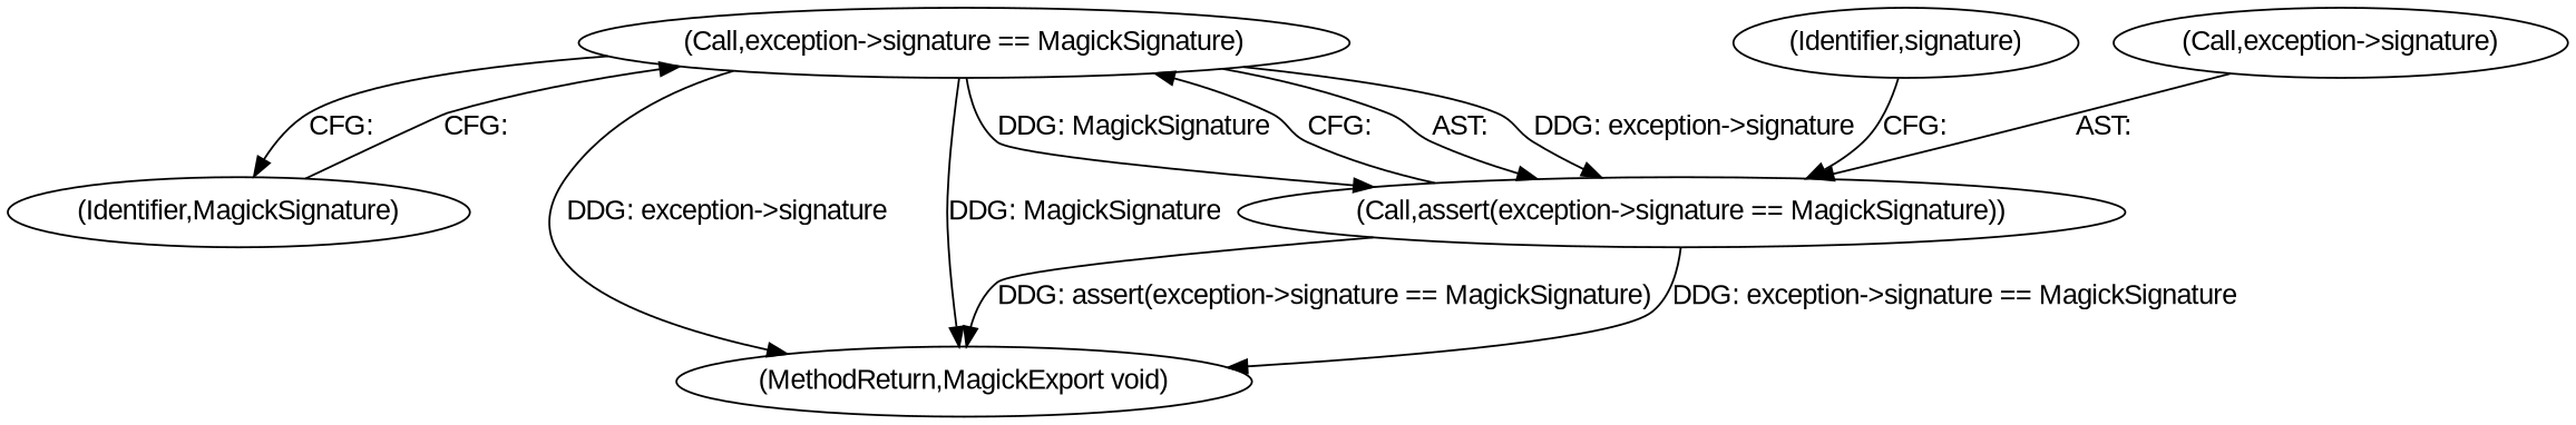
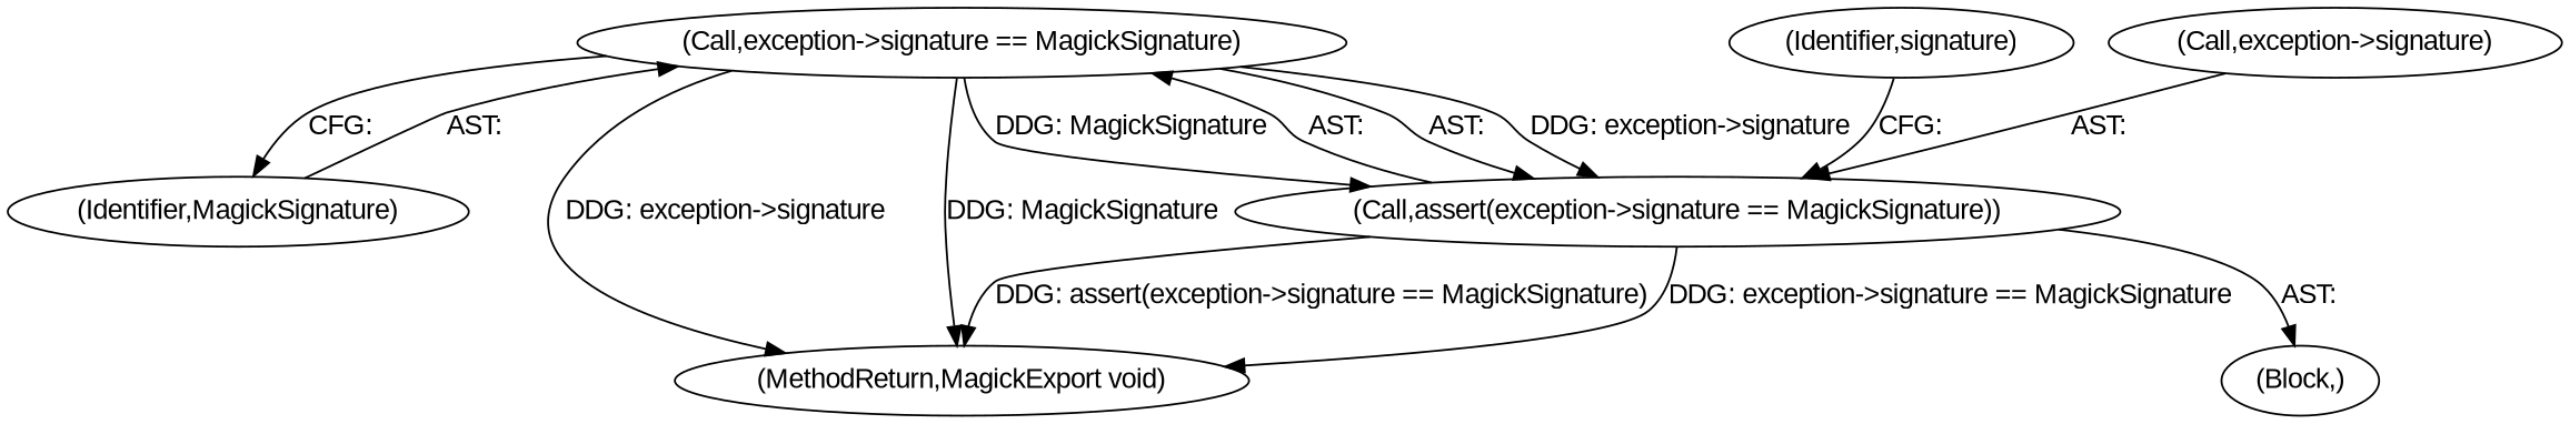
  digraph {
    fontname="Liberation Sans"
    node [fontname="Liberation Sans"]
    edge [fontname="Liberation Sans"]
    n1 [label="(Call,exception->signature == MagickSignature)"]
    n2 [label="(Call,assert(exception->signature == MagickSignature))"]
    n3 [label="(Identifier,MagickSignature)"]
    n4 [label="(MethodReturn,MagickExport void)"]
+   n5 [label="(Block,)"]
    n6 [label="(Identifier,signature)"]
    n7 [label="(Call,exception->signature)"]
    n1 -> n2 [label="AST: "]
    n1 -> n2 [label="DDG: exception->signature"]
    n1 -> n2 [label="DDG: MagickSignature"]
    n1 -> n3 [label="CFG: "]
    n1 -> n4 [label="DDG: exception->signature"]
    n1 -> n4 [label="DDG: MagickSignature"]
-   n2 -> n1 [label="CFG: "]
+   n2 -> n1 [label="AST: "]
    n2 -> n4 [label="DDG: assert(exception->signature == MagickSignature)"]
    n2 -> n4 [label="DDG: exception->signature == MagickSignature"]
-   n3 -> n1 [label="CFG: "]
+   n2 -> n5 [label="AST: "]
+   n3 -> n1 [label="AST: "]
    n6 -> n2 [label="CFG: "]
    n7 -> n2 [label="AST: "]
  }
